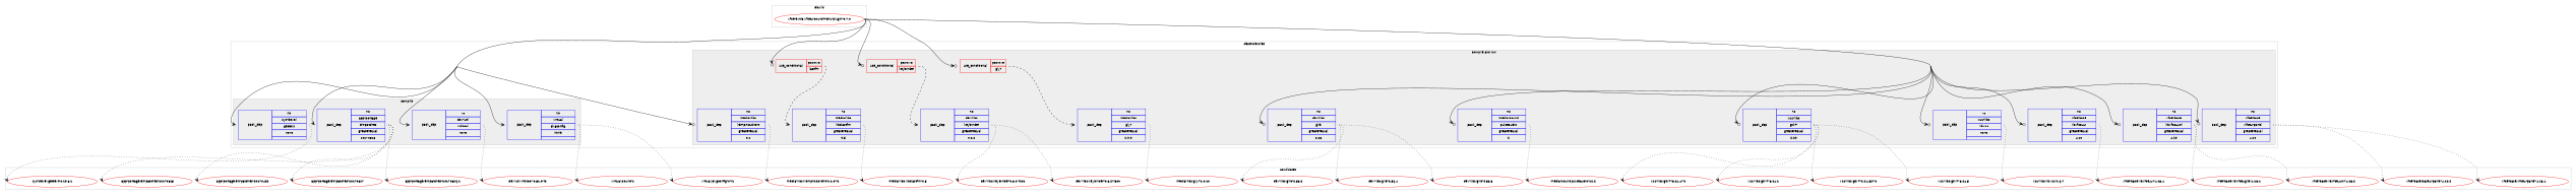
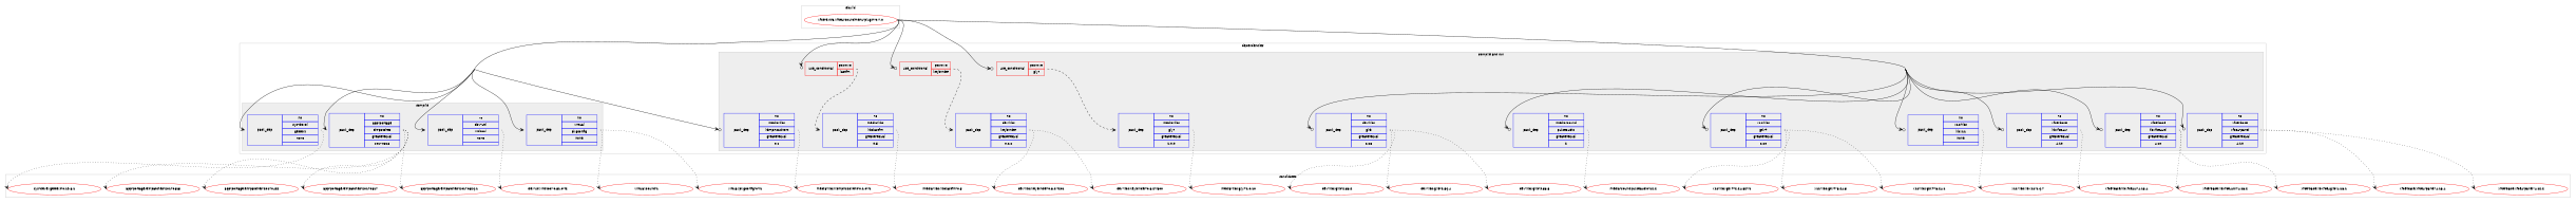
  digraph {
    compound=true
    concentrate=true
    fontname=Helvetica
    fontsize=10
    newrank=true
    rankdir=TB
    ranksep=1.5
    node [color=red fontname=Helvetica fontsize=10]
    edge [arrowhead=vee headport=w style=dotted tailport=e weight=100]
    n1 [label="xfce-extra/xfce4-soundmenu-plugin-0.7.0" width=4]
    n2 [color=blue label=<<TABLE BORDER="0" CELLBORDER="1" CELLSPACING="0" CELLPADDING="4" WIDTH="220"><TR><TD ROWSPAN="6" CELLPADDING="30">pack_dep</TD></TR><TR><TD WIDTH="110">no</TD></TR><TR><TD>sys-devel</TD></TR><TR><TD>gettext</TD></TR><TR><TD>none</TD></TR><TR><TD></TD></TR></TABLE>> shape=none]
    n3 [color=blue label=<<TABLE BORDER="0" CELLBORDER="1" CELLSPACING="0" CELLPADDING="4" WIDTH="220"><TR><TD ROWSPAN="6" CELLPADDING="30">pack_dep</TD></TR><TR><TD WIDTH="110">no</TD></TR><TR><TD>app-portage</TD></TR><TR><TD>elt-patches</TD></TR><TR><TD>greaterequal</TD></TR><TR><TD>20170815</TD></TR></TABLE>> shape=none]
    n4 [color=blue label=<<TABLE BORDER="0" CELLBORDER="1" CELLSPACING="0" CELLPADDING="4" WIDTH="220"><TR><TD ROWSPAN="6" CELLPADDING="30">pack_dep</TD></TR><TR><TD WIDTH="110">no</TD></TR><TR><TD>dev-util</TD></TR><TR><TD>intltool</TD></TR><TR><TD>none</TD></TR><TR><TD></TD></TR></TABLE>> shape=none]
    n5 [color=blue label=<<TABLE BORDER="0" CELLBORDER="1" CELLSPACING="0" CELLPADDING="4" WIDTH="220"><TR><TD ROWSPAN="6" CELLPADDING="30">pack_dep</TD></TR><TR><TD WIDTH="110">no</TD></TR><TR><TD>virtual</TD></TR><TR><TD>pkgconfig</TD></TR><TR><TD>none</TD></TR><TR><TD></TD></TR></TABLE>> shape=none]
    n6 [color=blue label=<<TABLE BORDER="0" CELLBORDER="1" CELLSPACING="0" CELLPADDING="4" WIDTH="220"><TR><TD ROWSPAN="6" CELLPADDING="30">pack_dep</TD></TR><TR><TD WIDTH="110">no</TD></TR><TR><TD>media-libs</TD></TR><TR><TD>libmpris2client</TD></TR><TR><TD>greaterequal</TD></TR><TR><TD>0.1</TD></TR></TABLE>> shape=none]
    n7 [color=blue label=<<TABLE BORDER="0" CELLBORDER="1" CELLSPACING="0" CELLPADDING="4" WIDTH="220"><TR><TD ROWSPAN="6" CELLPADDING="30">pack_dep</TD></TR><TR><TD WIDTH="110">no</TD></TR><TR><TD>media-libs</TD></TR><TR><TD>glyr</TD></TR><TR><TD>greaterequal</TD></TR><TR><TD>1.0.0</TD></TR></TABLE>> shape=none]
    n8 [label=<<TABLE BORDER="0" CELLBORDER="1" CELLSPACING="0" CELLPADDING="4"><TR><TD ROWSPAN="3" CELLPADDING="10">use_conditional</TD></TR><TR><TD>positive</TD></TR><TR><TD>glyr</TD></TR></TABLE>> shape=none]
    n9 [color=blue label=<<TABLE BORDER="0" CELLBORDER="1" CELLSPACING="0" CELLPADDING="4" WIDTH="220"><TR><TD ROWSPAN="6" CELLPADDING="30">pack_dep</TD></TR><TR><TD WIDTH="110">no</TD></TR><TR><TD>dev-libs</TD></TR><TR><TD>keybinder</TD></TR><TR><TD>greaterequal</TD></TR><TR><TD>0.2.2</TD></TR></TABLE>> shape=none]
    n10 [label=<<TABLE BORDER="0" CELLBORDER="1" CELLSPACING="0" CELLPADDING="4"><TR><TD ROWSPAN="3" CELLPADDING="10">use_conditional</TD></TR><TR><TD>positive</TD></TR><TR><TD>keybinder</TD></TR></TABLE>> shape=none]
    n11 [color=blue label=<<TABLE BORDER="0" CELLBORDER="1" CELLSPACING="0" CELLPADDING="4" WIDTH="220"><TR><TD ROWSPAN="6" CELLPADDING="30">pack_dep</TD></TR><TR><TD WIDTH="110">no</TD></TR><TR><TD>media-libs</TD></TR><TR><TD>libclastfm</TD></TR><TR><TD>greaterequal</TD></TR><TR><TD>0.5</TD></TR></TABLE>> shape=none]
    n12 [label=<<TABLE BORDER="0" CELLBORDER="1" CELLSPACING="0" CELLPADDING="4"><TR><TD ROWSPAN="3" CELLPADDING="10">use_conditional</TD></TR><TR><TD>positive</TD></TR><TR><TD>lastfm</TD></TR></TABLE>> shape=none]
    n13 [color=blue label=<<TABLE BORDER="0" CELLBORDER="1" CELLSPACING="0" CELLPADDING="4" WIDTH="220"><TR><TD ROWSPAN="6" CELLPADDING="30">pack_dep</TD></TR><TR><TD WIDTH="110">no</TD></TR><TR><TD>dev-libs</TD></TR><TR><TD>glib</TD></TR><TR><TD>greaterequal</TD></TR><TR><TD>2.28</TD></TR></TABLE>> shape=none]
    n14 [color=blue label=<<TABLE BORDER="0" CELLBORDER="1" CELLSPACING="0" CELLPADDING="4" WIDTH="220"><TR><TD ROWSPAN="6" CELLPADDING="30">pack_dep</TD></TR><TR><TD WIDTH="110">no</TD></TR><TR><TD>media-sound</TD></TR><TR><TD>pulseaudio</TD></TR><TR><TD>greaterequal</TD></TR><TR><TD>2</TD></TR></TABLE>> shape=none]
    n15 [color=blue label=<<TABLE BORDER="0" CELLBORDER="1" CELLSPACING="0" CELLPADDING="4" WIDTH="220"><TR><TD ROWSPAN="6" CELLPADDING="30">pack_dep</TD></TR><TR><TD WIDTH="110">no</TD></TR><TR><TD>x11-libs</TD></TR><TR><TD>gtk+</TD></TR><TR><TD>greaterequal</TD></TR><TR><TD>2.20</TD></TR></TABLE>> shape=none]
    n16 [color=blue label=<<TABLE BORDER="0" CELLBORDER="1" CELLSPACING="0" CELLPADDING="4" WIDTH="220"><TR><TD ROWSPAN="6" CELLPADDING="30">pack_dep</TD></TR><TR><TD WIDTH="110">no</TD></TR><TR><TD>x11-libs</TD></TR><TR><TD>libX11</TD></TR><TR><TD>none</TD></TR><TR><TD></TD></TR></TABLE>> shape=none]
    n17 [color=blue label=<<TABLE BORDER="0" CELLBORDER="1" CELLSPACING="0" CELLPADDING="4" WIDTH="220"><TR><TD ROWSPAN="6" CELLPADDING="30">pack_dep</TD></TR><TR><TD WIDTH="110">no</TD></TR><TR><TD>xfce-base</TD></TR><TR><TD>libxfce4ui</TD></TR><TR><TD>greaterequal</TD></TR><TR><TD>4.10</TD></TR></TABLE>> shape=none]
    n18 [color=blue label=<<TABLE BORDER="0" CELLBORDER="1" CELLSPACING="0" CELLPADDING="4" WIDTH="220"><TR><TD ROWSPAN="6" CELLPADDING="30">pack_dep</TD></TR><TR><TD WIDTH="110">no</TD></TR><TR><TD>xfce-base</TD></TR><TR><TD>libxfce4util</TD></TR><TR><TD>greaterequal</TD></TR><TR><TD>4.10</TD></TR></TABLE>> shape=none]
    n19 [color=blue label=<<TABLE BORDER="0" CELLBORDER="1" CELLSPACING="0" CELLPADDING="4" WIDTH="220"><TR><TD ROWSPAN="6" CELLPADDING="30">pack_dep</TD></TR><TR><TD WIDTH="110">no</TD></TR><TR><TD>xfce-base</TD></TR><TR><TD>xfce4-panel</TD></TR><TR><TD>greaterequal</TD></TR><TR><TD>4.10</TD></TR></TABLE>> shape=none]
    n20 [label="app-portage/elt-patches-20170317" width=4]
    n21 [label="app-portage/elt-patches-20170422" width=4]
    n22 [label="app-portage/elt-patches-20170815" width=4]
    n23 [label="app-portage/elt-patches-20170826.1" width=4]
    n24 [label="dev-util/intltool-0.51.0-r2" width=4]
    n25 [label="sys-devel/gettext-0.19.8.1" width=4]
    n26 [label="virtual/pkgconfig-0-r1" width=4]
    n27 [label="virtual/sound-1" width=4]
    n28 [label="media-libs/glyr-1.0.10" width=4]
    n29 [label="dev-libs/keybinder-0.3.1-r201" width=4]
    n30 [label="dev-libs/keybinder-0.3.2-r300" width=4]
    n31 [label="media-libs/libclastfm-0.5" width=4]
    n32 [label="dev-libs/glib-2.56.4" width=4]
    n33 [label="dev-libs/glib-2.58.2" width=4]
    n34 [label="dev-libs/glib-9.58.3" width=4]
    n35 [label="media-sound/pulseaudio-12.2" width=4]
    n36 [label="media-libs/libmpris2client-0.1.0-r1" width=4]
    n37 [label="x11-libs/gtk+-2.24.32-r1" width=4]
    n38 [label="x11-libs/gtk+-3.24.1" width=4]
-   n39 [label="x11-libs/gtk+-3.24.4-r1" width=4]
    n40 [label="x11-libs/gtk+-3.24.5" width=4]
    n41 [label="x11-libs/libX11-1.6.7" width=4]
    n42 [label="xfce-base/libxfce4ui-4.13.4" width=4]
    n43 [label="xfce-base/libxfce4glib-4.13.1" width=4]
    n44 [label="xfce-base/libxfce4util-4.13.2" width=4]
-   n45 [label="xfce-base/base4-panel-4.12.2" width=4]
+   n45 [label="xfce-base/xfce4-panel-4.12.2" width=4]
    n46 [label="xfce-base/xfce4-panel-4.13.4" width=4]
    subgraph cluster_1 {
      color=gray
      label=<<i>ebuild</i>>
      rank=same
      n1
    }
    subgraph cluster_2 {
      color=gray
      label=<<i>dependencies</i>>
      subgraph cluster_3 {
        color=gray
        fillcolor="#eeeeee"
        label=<<i>compile</i>>
        style=filled
        subgraph sub_4 {
          color=gray
          fillcolor="#eeeeee"
          label=<<i>compile</i>>
          style=filled
          n2
        }
        subgraph sub_5 {
          color=gray
          fillcolor="#eeeeee"
          label=<<i>compile</i>>
          style=filled
          n3
        }
        subgraph sub_6 {
          color=gray
          fillcolor="#eeeeee"
          label=<<i>compile</i>>
          style=filled
          n4
        }
        subgraph sub_7 {
          color=gray
          fillcolor="#eeeeee"
          label=<<i>compile</i>>
          style=filled
          n5
        }
      }
      subgraph cluster_8 {
        color=gray
        fillcolor="#eeeeee"
        label=<<i>compile and run</i>>
        style=filled
        subgraph sub_9 {
          color=gray
          fillcolor="#eeeeee"
          label=<<i>compile and run</i>>
          style=filled
          n6
        }
        subgraph sub_10 {
          color=gray
          fillcolor="#eeeeee"
          label=<<i>compile and run</i>>
          style=filled
          n8
          subgraph sub_11 {
            color=gray
            fillcolor="#eeeeee"
            label=<<i>compile and run</i>>
            style=filled
            n7
          }
        }
        subgraph sub_12 {
          color=gray
          fillcolor="#eeeeee"
          label=<<i>compile and run</i>>
          style=filled
          n10
          subgraph sub_13 {
            color=gray
            fillcolor="#eeeeee"
            label=<<i>compile and run</i>>
            style=filled
            n9
          }
        }
        subgraph sub_14 {
          color=gray
          fillcolor="#eeeeee"
          label=<<i>compile and run</i>>
          style=filled
          n12
          subgraph sub_15 {
            color=gray
            fillcolor="#eeeeee"
            label=<<i>compile and run</i>>
            style=filled
            n11
          }
        }
        subgraph sub_16 {
          color=gray
          fillcolor="#eeeeee"
          label=<<i>compile and run</i>>
          style=filled
          n13
        }
        subgraph sub_17 {
          color=gray
          fillcolor="#eeeeee"
          label=<<i>compile and run</i>>
          style=filled
          n14
        }
        subgraph sub_18 {
          color=gray
          fillcolor="#eeeeee"
          label=<<i>compile and run</i>>
          style=filled
          n15
        }
        subgraph sub_19 {
          color=gray
          fillcolor="#eeeeee"
          label=<<i>compile and run</i>>
          style=filled
          n16
        }
        subgraph sub_20 {
          color=gray
          fillcolor="#eeeeee"
          label=<<i>compile and run</i>>
          style=filled
          n17
        }
        subgraph sub_21 {
          color=gray
          fillcolor="#eeeeee"
          label=<<i>compile and run</i>>
          style=filled
          n18
        }
        subgraph sub_22 {
          color=gray
          fillcolor="#eeeeee"
          label=<<i>compile and run</i>>
          style=filled
          n19
        }
      }
      subgraph cluster_23 {
        color=gray
        fillcolor="#eeeeee"
        label=<<i>run</i>>
        style=filled
      }
    }
    subgraph cluster_24 {
      color=gray
      label=<<i>candidates</i>>
      rank=same
      subgraph sub_25 {
        color=black
        label=<<i>candidates</i>>
        nodesep=1
        rank=same
        n20
        n21
        n22
        n23
      }
      subgraph sub_26 {
        color=black
        label=<<i>candidates</i>>
        nodesep=1
        rank=same
        n24
      }
      subgraph sub_27 {
        color=black
        label=<<i>candidates</i>>
        nodesep=1
        rank=same
        n25
      }
      subgraph sub_28 {
        color=black
        label=<<i>candidates</i>>
        nodesep=1
        rank=same
        n26
        n27
      }
      subgraph sub_29 {
        color=black
        label=<<i>candidates</i>>
        nodesep=1
        rank=same
        n28
      }
      subgraph sub_30 {
        color=black
        label=<<i>candidates</i>>
        nodesep=1
        rank=same
        n29
        n30
      }
      subgraph sub_31 {
        color=black
        label=<<i>candidates</i>>
        nodesep=1
        rank=same
        n31
      }
      subgraph sub_32 {
        color=black
        label=<<i>candidates</i>>
        nodesep=1
        rank=same
        n32
        n33
        n34
      }
      subgraph sub_33 {
        color=black
        label=<<i>candidates</i>>
        nodesep=1
        rank=same
        n35
      }
      subgraph sub_34 {
        color=black
        label=<<i>candidates</i>>
        nodesep=1
        rank=same
        n36
      }
      subgraph sub_35 {
        color=black
        label=<<i>candidates</i>>
        nodesep=1
        rank=same
        n37
        n38
-       n39
        n40
      }
      subgraph sub_36 {
        color=black
        label=<<i>candidates</i>>
        nodesep=1
        rank=same
        n41
      }
      subgraph sub_37 {
        color=black
        label=<<i>candidates</i>>
        nodesep=1
        rank=same
        n42
      }
      subgraph sub_38 {
        color=black
        label=<<i>candidates</i>>
        nodesep=1
        rank=same
        n43
        n44
      }
      subgraph sub_39 {
        color=black
        label=<<i>candidates</i>>
        nodesep=1
        rank=same
        n45
        n46
      }
    }
    n1 -> n2 [style=solid weight=20]
    n1 -> n3 [style=solid weight=20]
    n1 -> n4 [style=solid weight=20]
    n1 -> n5 [style=solid weight=20]
    n1 -> n6 [arrowhead=odotvee style=solid weight=20]
    n1 -> n8 [arrowhead=odotvee style=solid weight=20]
    n1 -> n10 [arrowhead=odotvee style=solid weight=20]
    n1 -> n12 [arrowhead=odotvee style=solid weight=20]
    n1 -> n13 [arrowhead=odotvee style=solid weight=20]
    n1 -> n14 [arrowhead=odotvee style=solid weight=20]
    n1 -> n15 [arrowhead=odotvee style=solid weight=20]
    n1 -> n16 [arrowhead=odotvee style=solid weight=20]
    n1 -> n17 [arrowhead=odotvee style=solid weight=20]
    n1 -> n18 [arrowhead=odotvee style=solid weight=20]
    n1 -> n19 [arrowhead=odotvee style=solid weight=20]
    n2 -> n25
    n3 -> n20
    n3 -> n21
    n3 -> n22
    n3 -> n23
    n4 -> n24
    n5 -> n26
    n5 -> n27
    n6 -> n36
    n7 -> n28
    n8 -> n7 [style=dashed weight=20]
    n9 -> n29
    n9 -> n30
    n10 -> n9 [style=dashed weight=20]
    n11 -> n31
    n12 -> n11 [style=dashed weight=20]
    n13 -> n32
    n13 -> n33
    n13 -> n34
    n14 -> n35
    n15 -> n37
    n15 -> n38
-   n15 -> n39
    n15 -> n40
    n16 -> n41
    n17 -> n42
    n18 -> n43
    n18 -> n44
    n19 -> n45
    n19 -> n46
  }
